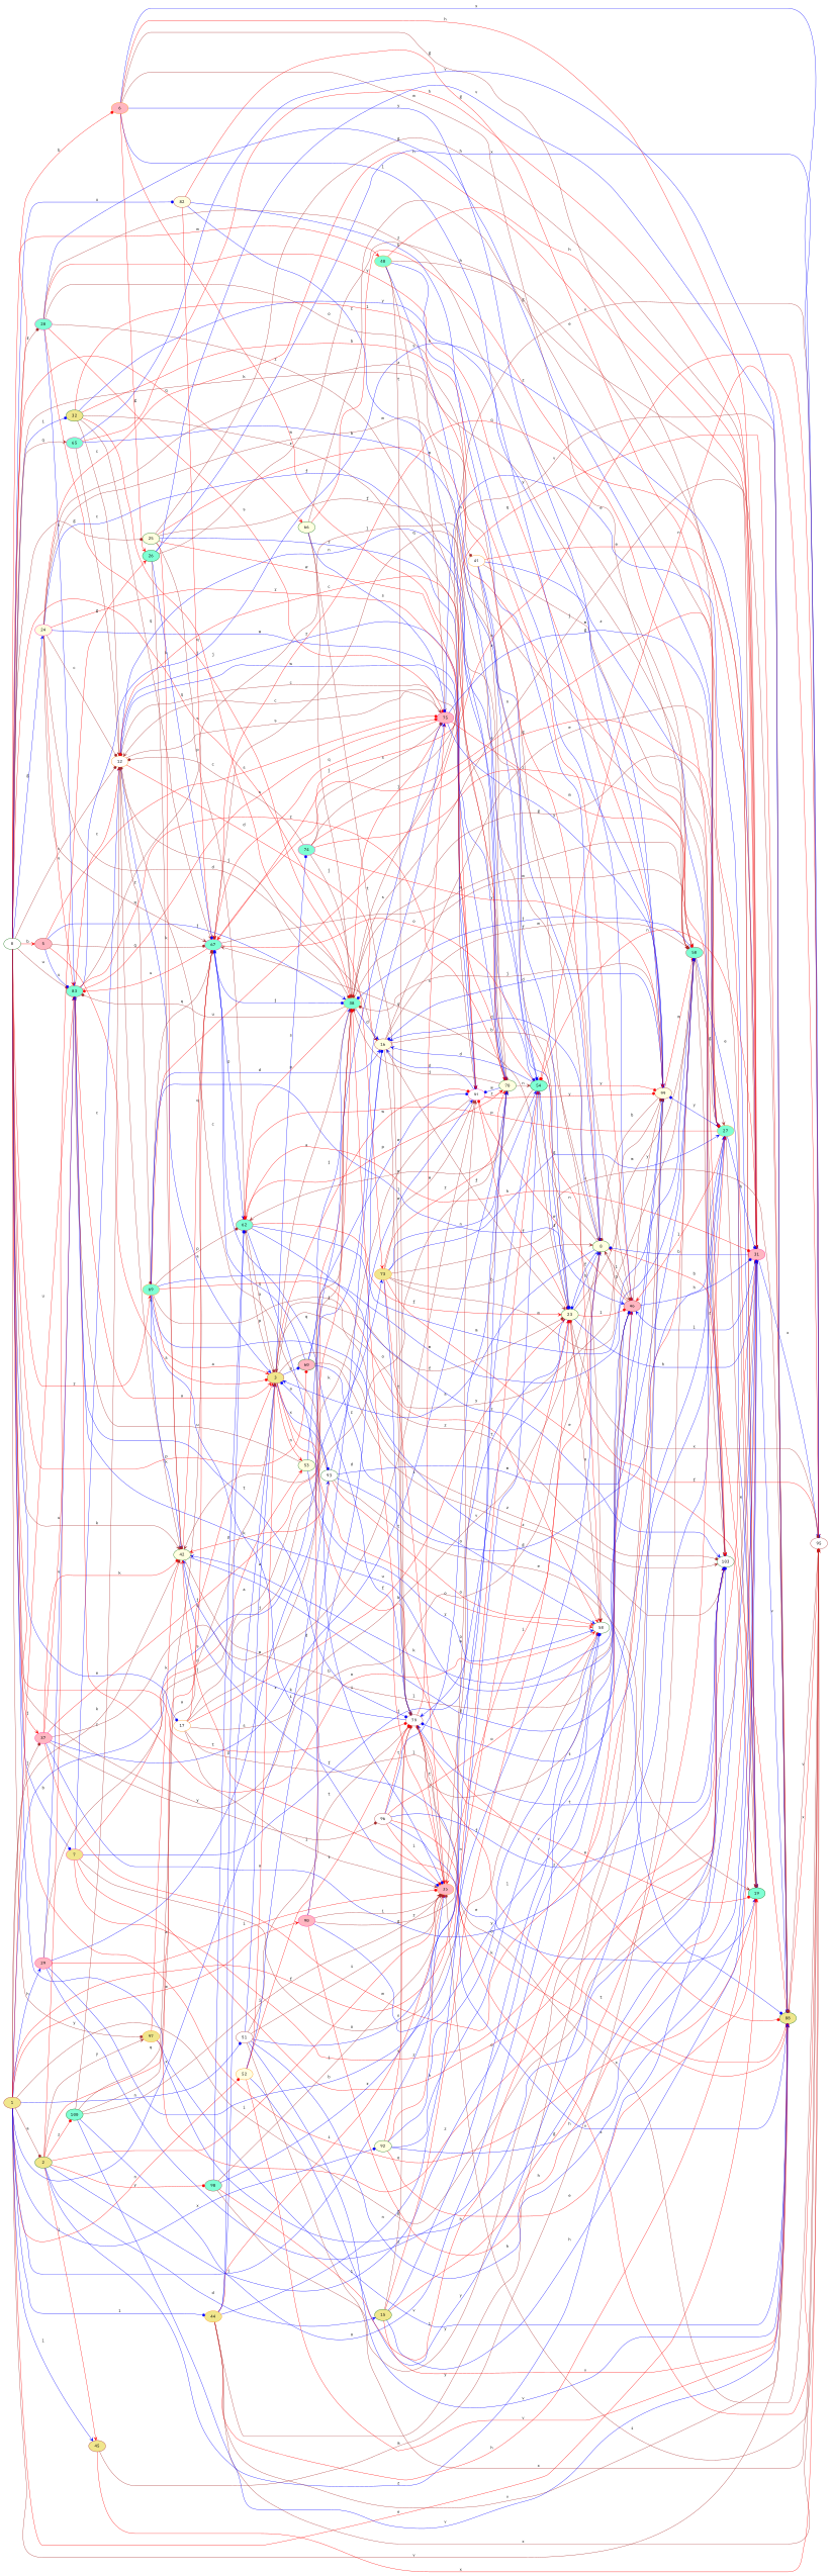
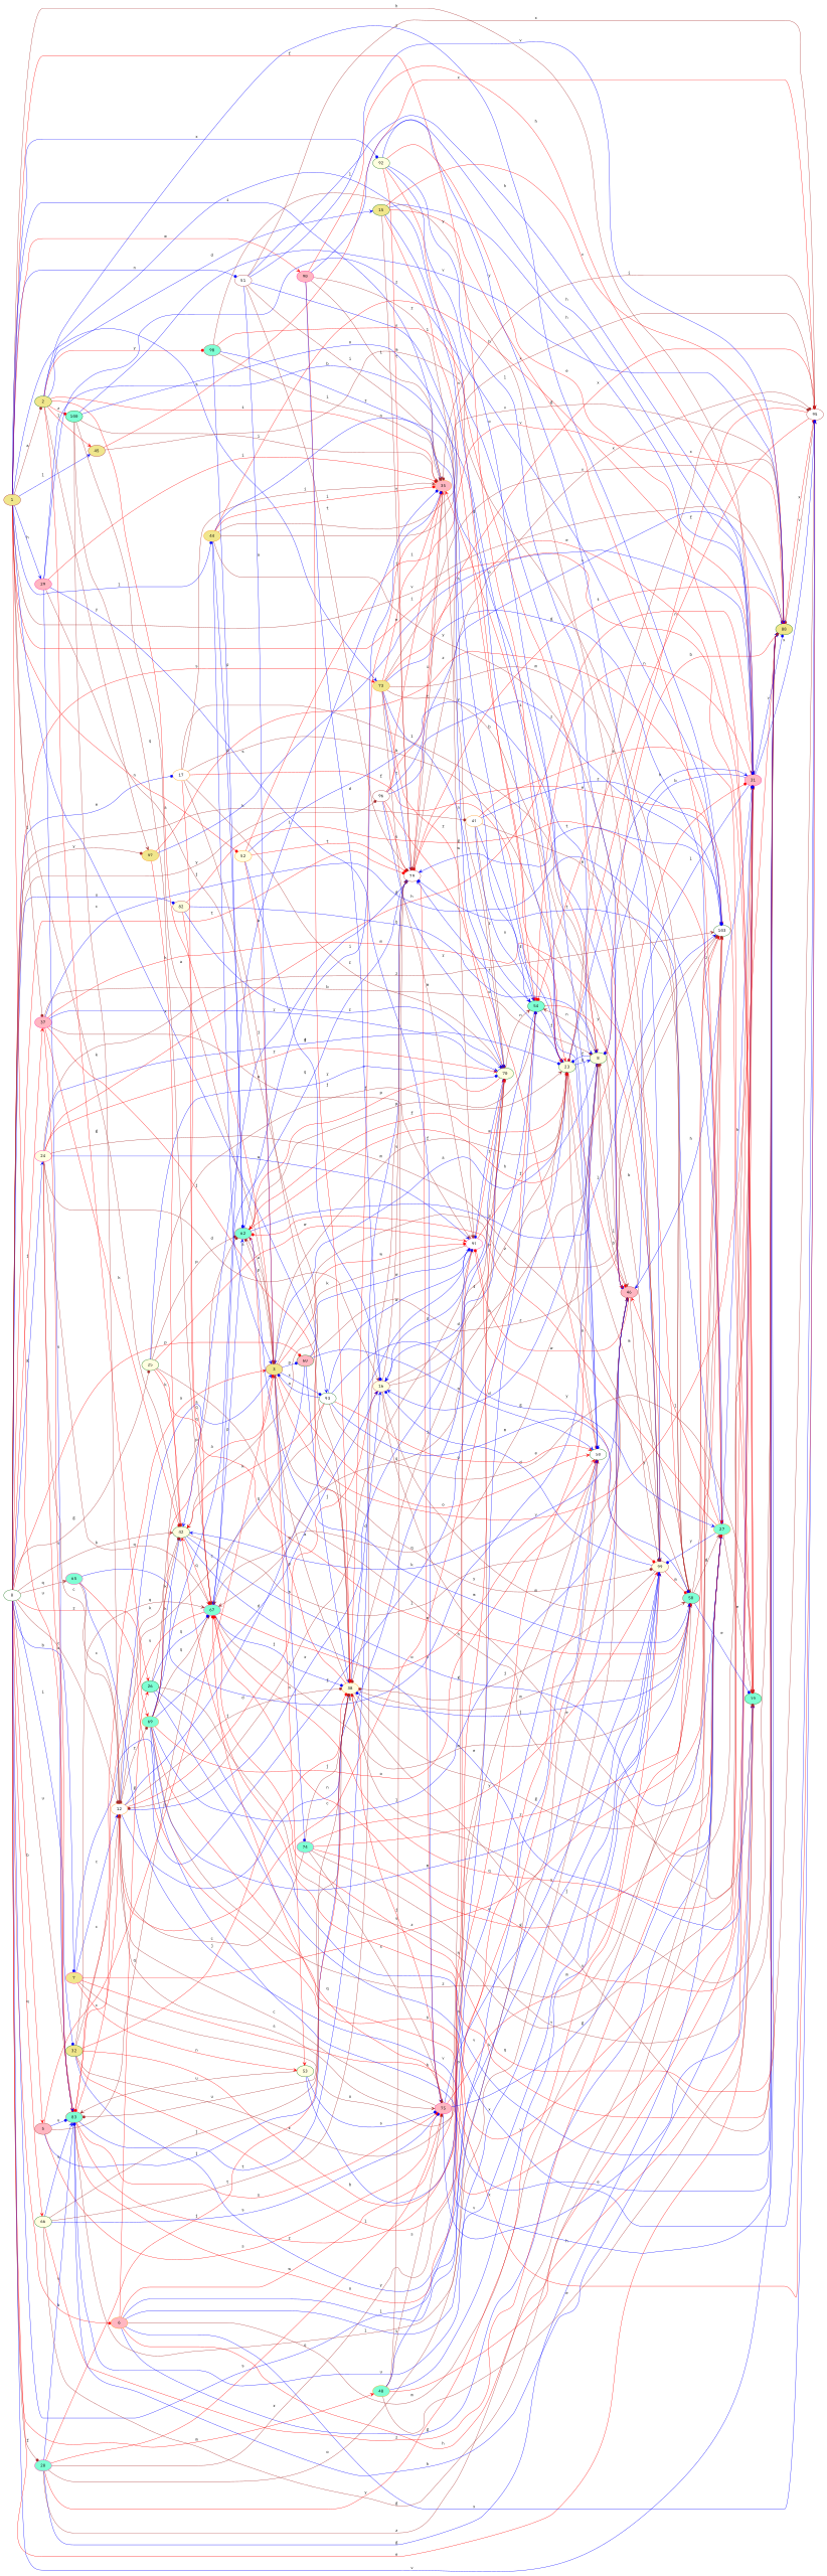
  strict digraph {
    fontname="IBM Plex Mono"
    rankdir=LR
    node [color=darkgreen fillcolor=aquamarine fontname="IBM Plex Mono" style=filled]
    edge [arrowhead=vee color=blue fontname="IBM Plex Mono"]
    0 [fillcolor=white]
    5 [color=brown fillcolor=lightpink]
    6 [color=darkorange fillcolor=lightpink]
    7 [color=deeppink fillcolor=khaki]
    12 [color=darkorange fillcolor=white]
    17 [color=darkorange fillcolor=white]
    19
    20 [color=deeppink]
    24 [color=deeppink fillcolor=lightyellow]
    25 [fillcolor=lightyellow]
    32 [fillcolor=khaki]
    37 [color=deeppink fillcolor=lightpink]
    41 [color=darkorange fillcolor=white]
    42 [fillcolor=lightyellow]
    48 [color=darkorange]
    58 [fillcolor=white]
    60 [fillcolor=lightpink]
    65 [color=deeppink]
    66 [fillcolor=lightyellow]
    69 [color=darkorange]
    73 [color=darkorange fillcolor=khaki]
    79 [color=brown fillcolor=white]
    82 [color=brown fillcolor=lightyellow]
    83 [color=brown]
    88 [fillcolor=khaki]
    96 [color=brown fillcolor=white]
    97 [color=darkorange fillcolor=khaki]
    3 [color=brown fillcolor=khaki]
-   38 [color=darkorange]
+   38 [color=darkorange fillcolor=lightyellow]
    67 [color=deeppink]
    75 [color=deeppink fillcolor=lightpink]
    31 [color=deeppink fillcolor=lightpink]
    26
    46 [color=brown fillcolor=lightpink]
    91 [color=deeppink fillcolor=white]
    99 [color=brown fillcolor=lightyellow]
    27 [color=darkorange]
    50 [color=brown]
    95 [color=brown fillcolor=white]
    23 [fillcolor=lightyellow]
    103 [fillcolor=white]
    53 [fillcolor=lightyellow]
    16 [color=brown fillcolor=lightyellow]
    54
    70 [fillcolor=lightyellow]
    35 [color=darkorange fillcolor=lightpink]
    8 [fillcolor=lightyellow]
    62 [color=brown]
    1 [color=brown fillcolor=khaki]
    2 [fillcolor=khaki]
    29 [color=deeppink fillcolor=lightpink]
    44 [color=darkorange fillcolor=khaki]
    45 [color=brown fillcolor=khaki]
    51 [color=brown fillcolor=white]
    52 [color=darkorange fillcolor=lightyellow]
    90 [color=deeppink fillcolor=lightpink]
    92 [fillcolor=lightyellow]
    93 [fillcolor=white]
    15 [fillcolor=khaki]
    98 [color=brown]
    100
    74 [color=deeppink]
    0 -> 5 [color=red label=b]
    0 -> 6 [arrowhead=dot color=red label=b]
    0 -> 7 [arrowhead=dot label=b]
    0 -> 12 [arrowhead=dot color=brown label=c]
    0 -> 17 [arrowhead=dot label=e]
    0 -> 19 [color=red label=e]
    0 -> 20 [arrowhead=dot color=brown label=f]
    0 -> 24 [label=g]
    0 -> 25 [arrowhead=dot color=brown label=g]
    0 -> 32 [arrowhead=dot label=i]
    0 -> 37 [color=red label=j]
    0 -> 41 [arrowhead=dot color=brown label=k]
    0 -> 42 [color=brown label=k]
    0 -> 48 [color=red label=m]
+   0 -> 58 [arrowhead=dot label=o]
    0 -> 60 [arrowhead=dot color=red label=p]
    0 -> 65 [color=brown label=q]
    0 -> 66 [color=red label=q]
    0 -> 69 [color=red label=r]
    0 -> 73 [color=red label=s]
    0 -> 79 [arrowhead=dot color=red label=t]
    0 -> 82 [arrowhead=dot label=u]
    0 -> 83 [arrowhead=dot color=brown label=u]
    0 -> 88 [label=v]
    0 -> 96 [arrowhead=dot color=brown label=y]
    0 -> 97 [arrowhead=dot color=brown label=y]
    5 -> 83 [arrowhead=dot label=u]
    5 -> 3 [arrowhead=dot color=red label=a]
    5 -> 38 [label=j]
    5 -> 67 [arrowhead=dot color=brown label=q]
    5 -> 75 [arrowhead=dot color=red label=s]
    6 -> 31 [color=red label=h]
    6 -> 26 [color=red label=g]
    6 -> 46 [arrowhead=dot label=l]
    6 -> 91 [color=red label=w]
    6 -> 99 [label=y]
-   6 -> 27 [arrowhead=dot color=brown label=g]
+   6 -> 27 [arrowhead=dot label=g]
    6 -> 50 [arrowhead=dot color=brown label=m]
    6 -> 95 [label=x]
    7 -> 12 [label=c]
    7 -> 58 [arrowhead=dot color=brown label=o]
    7 -> 31 [arrowhead=dot color=red label=h]
    7 -> 23 [arrowhead=dot label=f]
    7 -> 103 [color=red label=z]
    7 -> 53 [color=red label=n]
    12 -> 42 [arrowhead=dot color=brown label=k]
    12 -> 69 [arrowhead=dot color=brown label=r]
    12 -> 3 [label=a]
    12 -> 38 [arrowhead=dot color=brown label=j]
    12 -> 75 [color=brown label=s]
    12 -> 91 [arrowhead=dot label=w]
    12 -> 16 [color=red label=d]
    12 -> 54 [arrowhead=dot label=n]
    12 -> 70 [arrowhead=dot label=r]
    17 -> 38 [arrowhead=dot color=brown label=j]
    17 -> 67 [color=red label=q]
    17 -> 46 [color=brown label=l]
    17 -> 23 [color=red label=f]
    17 -> 70 [arrowhead=dot color=brown label=r]
    17 -> 35 [color=brown label=i]
    17 -> 8 [color=brown label=b]
    20 -> 58 [color=brown label=o]
    20 -> 83 [label=u]
    20 -> 38 [arrowhead=dot color=red label=j]
    20 -> 75 [arrowhead=dot color=red label=s]
    20 -> 99 [color=red label=y]
    20 -> 27 [arrowhead=dot label=g]
    20 -> 103 [arrowhead=dot color=brown label=z]
    20 -> 70 [arrowhead=dot color=brown label=r]
    24 -> 12 [arrowhead=dot color=brown label=c]
    24 -> 83 [color=red label=u]
    24 -> 67 [color=brown label=q]
    24 -> 31 [color=red label=h]
    24 -> 91 [label=w]
    24 -> 50 [arrowhead=dot color=brown label=m]
    24 -> 23 [arrowhead=dot label=f]
    24 -> 103 [color=brown label=z]
    24 -> 16 [color=brown label=d]
    24 -> 70 [color=red label=r]
    25 -> 42 [arrowhead=dot color=red label=k]
    25 -> 31 [color=brown label=h]
    25 -> 91 [color=red label=w]
    25 -> 50 [color=red label=m]
    25 -> 23 [color=brown label=f]
    25 -> 70 [arrowhead=dot label=r]
    25 -> 62 [arrowhead=dot color=brown label=p]
    32 -> 12 [color=brown label=c]
    32 -> 38 [arrowhead=dot color=red label=j]
    32 -> 67 [color=brown label=q]
    32 -> 46 [arrowhead=dot color=red label=l]
    32 -> 99 [label=y]
    32 -> 70 [arrowhead=dot color=brown label=r]
    32 -> 8 [arrowhead=dot color=red label=b]
    37 -> 42 [arrowhead=dot color=red label=k]
    37 -> 83 [arrowhead=dot color=red label=u]
    37 -> 38 [color=red label=j]
    37 -> 91 [color=brown label=w]
    37 -> 27 [arrowhead=dot label=g]
    37 -> 50 [arrowhead=dot color=red label=m]
    37 -> 70 [label=r]
    37 -> 8 [arrowhead=dot color=brown label=b]
    41 -> 19 [color=red label=e]
    41 -> 50 [color=brown label=m]
    41 -> 23 [arrowhead=dot label=f]
    41 -> 103 [arrowhead=dot label=z]
    41 -> 54 [label=n]
    41 -> 70 [arrowhead=dot color=brown label=r]
    42 -> 19 [label=e]
    42 -> 67 [arrowhead=dot color=red label=q]
    42 -> 46 [arrowhead=dot color=brown label=l]
    42 -> 27 [label=g]
    48 -> 19 [arrowhead=dot color=brown label=e]
    48 -> 79 [arrowhead=dot color=brown label=t]
    48 -> 75 [color=brown label=s]
    48 -> 31 [color=red label=h]
    48 -> 99 [label=y]
    48 -> 54 [arrowhead=dot label=n]
    60 -> 58 [label=o]
    60 -> 38 [label=j]
    60 -> 67 [arrowhead=dot label=q]
    60 -> 91 [arrowhead=dot label=w]
    60 -> 103 [arrowhead=dot color=brown label=z]
    65 -> 12 [color=brown label=c]
    65 -> 88 [label=v]
    65 -> 31 [arrowhead=dot color=red label=h]
    65 -> 8 [arrowhead=dot label=b]
    66 -> 79 [color=brown label=t]
+   66 -> 83 [label=u]
    66 -> 38 [arrowhead=dot color=brown label=j]
    66 -> 75 [arrowhead=dot label=s]
    66 -> 27 [arrowhead=dot color=brown label=g]
    66 -> 103 [color=red label=z]
    69 -> 42 [label=k]
    69 -> 58 [color=red label=o]
    69 -> 88 [arrowhead=dot label=v]
    69 -> 3 [color=red label=a]
    69 -> 67 [color=brown label=q]
    69 -> 46 [label=l]
    69 -> 50 [arrowhead=dot label=m]
    69 -> 95 [color=red label=x]
    69 -> 103 [arrowhead=dot color=brown label=z]
    69 -> 16 [label=d]
    69 -> 35 [arrowhead=dot label=i]
    69 -> 62 [arrowhead=dot color=brown label=p]
    73 -> 19 [color=red label=e]
    73 -> 79 [label=t]
    73 -> 88 [arrowhead=dot color=brown label=v]
    73 -> 91 [color=brown label=w]
    73 -> 27 [label=g]
    73 -> 50 [arrowhead=dot color=brown label=m]
    73 -> 54 [label=n]
    73 -> 70 [color=red label=r]
    73 -> 35 [color=red label=i]
    73 -> 8 [color=brown label=b]
    79 -> 19 [arrowhead=dot color=red label=e]
    79 -> 42 [label=k]
    79 -> 67 [label=q]
    79 -> 75 [color=red label=s]
    79 -> 95 [arrowhead=dot color=brown label=x]
    79 -> 35 [color=red label=i]
    82 -> 67 [color=red label=q]
    82 -> 27 [color=red label=g]
    82 -> 70 [label=r]
    82 -> 8 [arrowhead=dot label=b]
    83 -> 12 [color=red label=c]
    83 -> 58 [color=red label=o]
    83 -> 79 [arrowhead=dot label=t]
    83 -> 3 [color=red label=a]
    83 -> 75 [arrowhead=dot color=red label=s]
    83 -> 31 [arrowhead=dot label=h]
    83 -> 46 [color=brown label=l]
    83 -> 70 [color=red label=r]
    88 -> 42 [color=red label=k]
    88 -> 79 [arrowhead=dot color=red label=t]
    88 -> 38 [arrowhead=dot color=brown label=j]
    88 -> 67 [color=red label=q]
    88 -> 95 [arrowhead=dot color=red label=x]
    88 -> 8 [color=red label=b]
    96 -> 58 [arrowhead=dot color=red label=o]
    96 -> 79 [arrowhead=dot color=red label=t]
    96 -> 88 [arrowhead=dot label=v]
    96 -> 95 [color=red label=x]
    96 -> 103 [label=z]
    96 -> 70 [label=r]
    96 -> 35 [arrowhead=dot color=red label=i]
    97 -> 42 [color=red label=k]
    97 -> 31 [label=h]
    97 -> 103 [color=red label=z]
    3 -> 58 [color=red label=o]
    3 -> 60 [arrowhead=dot label=p]
    3 -> 88 [arrowhead=dot color=red label=v]
    3 -> 91 [arrowhead=dot color=red label=w]
    3 -> 99 [arrowhead=dot color=brown label=y]
    3 -> 23 [arrowhead=dot color=brown label=f]
    3 -> 103 [color=brown label=z]
    3 -> 53 [color=red label=n]
    3 -> 62 [arrowhead=dot color=brown label=p]
    3 -> 93 [arrowhead=dot label=x]
    3 -> 74 [arrowhead=dot label=s]
    38 -> 83 [arrowhead=dot color=brown label=u]
    38 -> 3 [color=brown label=a]
    38 -> 27 [color=brown label=g]
    38 -> 50 [color=brown label=m]
    38 -> 95 [arrowhead=dot color=brown label=x]
    38 -> 16 [label=d]
    38 -> 62 [color=red label=p]
    67 -> 19 [color=red label=e]
    67 -> 58 [color=red label=o]
    67 -> 83 [arrowhead=dot color=red label=u]
    67 -> 38 [arrowhead=dot label=j]
    67 -> 50 [arrowhead=dot color=brown label=m]
    67 -> 62 [label=p]
    75 -> 12 [color=brown label=c]
    75 -> 19 [label=e]
    75 -> 38 [color=red label=j]
    75 -> 67 [arrowhead=dot color=red label=q]
    75 -> 99 [arrowhead=dot label=y]
    75 -> 27 [label=g]
    75 -> 50 [arrowhead=dot color=red label=m]
    31 -> 88 [arrowhead=dot label=v]
    31 -> 67 [color=red label=q]
    31 -> 46 [label=l]
    31 -> 95 [label=x]
    31 -> 54 [arrowhead=dot color=red label=n]
    31 -> 8 [arrowhead=dot label=b]
    26 -> 42 [arrowhead=dot color=brown label=k]
    26 -> 88 [arrowhead=dot label=v]
    26 -> 67 [arrowhead=dot label=q]
    26 -> 31 [color=brown label=h]
    26 -> 95 [arrowhead=dot label=x]
    46 -> 42 [label=k]
    46 -> 31 [arrowhead=dot label=h]
    46 -> 91 [arrowhead=dot color=red label=w]
    46 -> 99 [arrowhead=dot color=brown label=y]
    46 -> 8 [color=brown label=b]
    91 -> 12 [arrowhead=dot color=brown label=c]
    91 -> 42 [color=brown label=k]
    91 -> 99 [arrowhead=dot color=red label=y]
    91 -> 23 [arrowhead=dot color=red label=f]
    91 -> 16 [label=d]
    91 -> 70 [color=red label=r]
    99 -> 83 [arrowhead=dot label=u]
    99 -> 38 [arrowhead=dot color=brown label=j]
    99 -> 50 [arrowhead=dot color=red label=m]
    99 -> 16 [arrowhead=dot label=d]
    99 -> 8 [arrowhead=dot color=brown label=b]
    27 -> 19 [color=brown label=e]
    27 -> 79 [arrowhead=dot label=t]
    27 -> 31 [arrowhead=dot label=h]
    27 -> 46 [color=red label=l]
    27 -> 99 [arrowhead=dot label=y]
    27 -> 62 [arrowhead=dot color=red label=p]
    50 -> 19 [arrowhead=dot label=e]
    50 -> 38 [arrowhead=dot label=j]
    50 -> 27 [color=brown label=g]
    50 -> 103 [color=brown label=z]
    95 -> 88 [arrowhead=dot color=brown label=v]
    95 -> 23 [arrowhead=dot color=red label=f]
    95 -> 54 [arrowhead=dot color=red label=n]
    95 -> 35 [arrowhead=dot color=brown label=i]
    23 -> 58 [color=brown label=o]
    23 -> 79 [label=t]
    23 -> 67 [color=brown label=q]
    23 -> 31 [label=h]
    23 -> 46 [arrowhead=dot color=red label=l]
    23 -> 50 [color=brown label=m]
    23 -> 95 [arrowhead=dot color=brown label=x]
    23 -> 8 [label=b]
    103 -> 79 [label=t]
    53 -> 58 [label=o]
    53 -> 83 [color=brown label=u]
    53 -> 75 [arrowhead=dot label=s]
    16 -> 19 [arrowhead=dot color=brown label=e]
    16 -> 79 [color=brown label=t]
    16 -> 50 [color=brown label=m]
    16 -> 23 [color=brown label=f]
    16 -> 8 [color=brown label=b]
    54 -> 12 [arrowhead=dot color=red label=c]
    54 -> 99 [arrowhead=dot color=red label=y]
    54 -> 23 [arrowhead=dot label=f]
    54 -> 16 [label=d]
    54 -> 62 [color=brown label=p]
    70 -> 38 [arrowhead=dot color=brown label=j]
    70 -> 91 [arrowhead=dot label=w]
    70 -> 54 [color=brown label=n]
    70 -> 62 [color=red label=p]
    35 -> 79 [color=brown label=t]
    35 -> 38 [color=red label=j]
    35 -> 91 [color=brown label=w]
    8 -> 3 [label=a]
    8 -> 67 [color=brown label=q]
    8 -> 46 [color=brown label=l]
    8 -> 23 [arrowhead=dot label=f]
    8 -> 16 [label=d]
    8 -> 54 [color=brown label=n]
    8 -> 35 [color=red label=i]
    62 -> 3 [arrowhead=dot color=brown label=a]
    62 -> 31 [arrowhead=dot color=red label=h]
    62 -> 50 [label=m]
    62 -> 23 [color=red label=f]
    62 -> 103 [label=z]
    62 -> 35 [arrowhead=dot label=i]
    1 -> 19 [color=red label=e]
    1 -> 37 [arrowhead=dot color=brown label=j]
    1 -> 42 [arrowhead=dot color=brown label=k]
    1 -> 73 [label=s]
    1 -> 83 [color=red label=u]
    1 -> 88 [color=brown label=v]
    1 -> 31 [color=brown label=h]
    1 -> 23 [color=red label=f]
    1 -> 35 [label=i]
    1 -> 2 [arrowhead=dot color=brown label=a]
    1 -> 29 [label=h]
    1 -> 44 [arrowhead=dot label=l]
    1 -> 45 [label=l]
    1 -> 51 [arrowhead=dot label=n]
    1 -> 52 [arrowhead=dot color=red label=n]
    1 -> 90 [color=red label=w]
    1 -> 92 [arrowhead=dot label=x]
    1 -> 93 [label=x]
    2 -> 97 [color=brown label=y]
    2 -> 3 [color=red label=a]
    2 -> 26 [color=red label=g]
    2 -> 46 [arrowhead=dot label=l]
    2 -> 103 [arrowhead=dot label=z]
    2 -> 35 [color=red label=i]
    2 -> 45 [color=red label=l]
    2 -> 15 [label=d]
    2 -> 98 [arrowhead=dot color=red label=y]
    2 -> 100 [arrowhead=dot color=red label=z]
    29 -> 83 [label=u]
    29 -> 38 [color=brown label=j]
    29 -> 75 [label=s]
    29 -> 103 [arrowhead=dot label=z]
    29 -> 35 [arrowhead=dot color=red label=i]
    29 -> 8 [label=b]
    44 -> 88 [color=brown label=v]
    44 -> 3 [label=a]
    44 -> 31 [arrowhead=dot color=red label=h]
    44 -> 99 [arrowhead=dot color=brown label=y]
    44 -> 95 [arrowhead=dot color=brown label=x]
    44 -> 54 [label=n]
    44 -> 35 [arrowhead=dot color=red label=i]
    44 -> 62 [arrowhead=dot label=p]
    45 -> 50 [arrowhead=dot color=brown label=m]
    45 -> 95 [arrowhead=dot color=red label=x]
    51 -> 79 [arrowhead=dot color=brown label=t]
    51 -> 88 [arrowhead=dot label=v]
    51 -> 3 [label=a]
    51 -> 31 [label=h]
    51 -> 95 [color=brown label=x]
    51 -> 54 [label=n]
    51 -> 35 [color=brown label=i]
    52 -> 79 [arrowhead=dot color=red label=t]
    52 -> 88 [arrowhead=dot color=red label=v]
    52 -> 3 [color=red label=a]
    52 -> 99 [arrowhead=dot label=y]
    52 -> 16 [arrowhead=dot label=d]
    90 -> 38 [color=red label=j]
    90 -> 31 [arrowhead=dot color=red label=h]
    90 -> 99 [label=y]
    90 -> 16 [arrowhead=dot label=d]
    90 -> 70 [arrowhead=dot color=brown label=r]
    90 -> 35 [color=brown label=i]
    92 -> 19 [arrowhead=dot color=red label=e]
    92 -> 58 [label=o]
    92 -> 79 [arrowhead=dot color=red label=t]
    92 -> 31 [arrowhead=dot label=h]
    92 -> 46 [arrowhead=dot label=l]
    92 -> 54 [color=red label=n]
    93 -> 12 [arrowhead=dot color=brown label=c]
    93 -> 19 [color=brown label=e]
    93 -> 42 [color=red label=k]
    93 -> 58 [color=red label=o]
    93 -> 3 [arrowhead=dot label=a]
    93 -> 91 [label=w]
    93 -> 27 [label=g]
    93 -> 50 [arrowhead=dot label=m]
    15 -> 58 [arrowhead=dot label=o]
    15 -> 79 [color=brown label=t]
    15 -> 88 [arrowhead=dot color=red label=v]
    15 -> 31 [arrowhead=dot label=h]
    15 -> 27 [color=red label=g]
    15 -> 23 [color=red label=f]
    98 -> 46 [color=red label=l]
    98 -> 99 [arrowhead=dot color=brown label=y]
    98 -> 70 [label=r]
    98 -> 35 [arrowhead=dot color=brown label=i]
    98 -> 62 [arrowhead=dot label=p]
    100 -> 12 [arrowhead=dot color=brown label=c]
    100 -> 58 [arrowhead=dot label=o]
    100 -> 88 [label=v]
    100 -> 3 [arrowhead=dot color=brown label=a]
    100 -> 67 [arrowhead=dot color=brown label=q]
    100 -> 35 [arrowhead=dot color=brown label=i]
    74 -> 12 [arrowhead=dot color=brown label=c]
    74 -> 88 [arrowhead=dot color=brown label=v]
    74 -> 38 [arrowhead=dot color=brown label=j]
    74 -> 75 [arrowhead=dot color=brown label=s]
    74 -> 99 [color=red label=y]
    74 -> 27 [arrowhead=dot color=red label=g]
    74 -> 103 [color=red label=z]
  }
